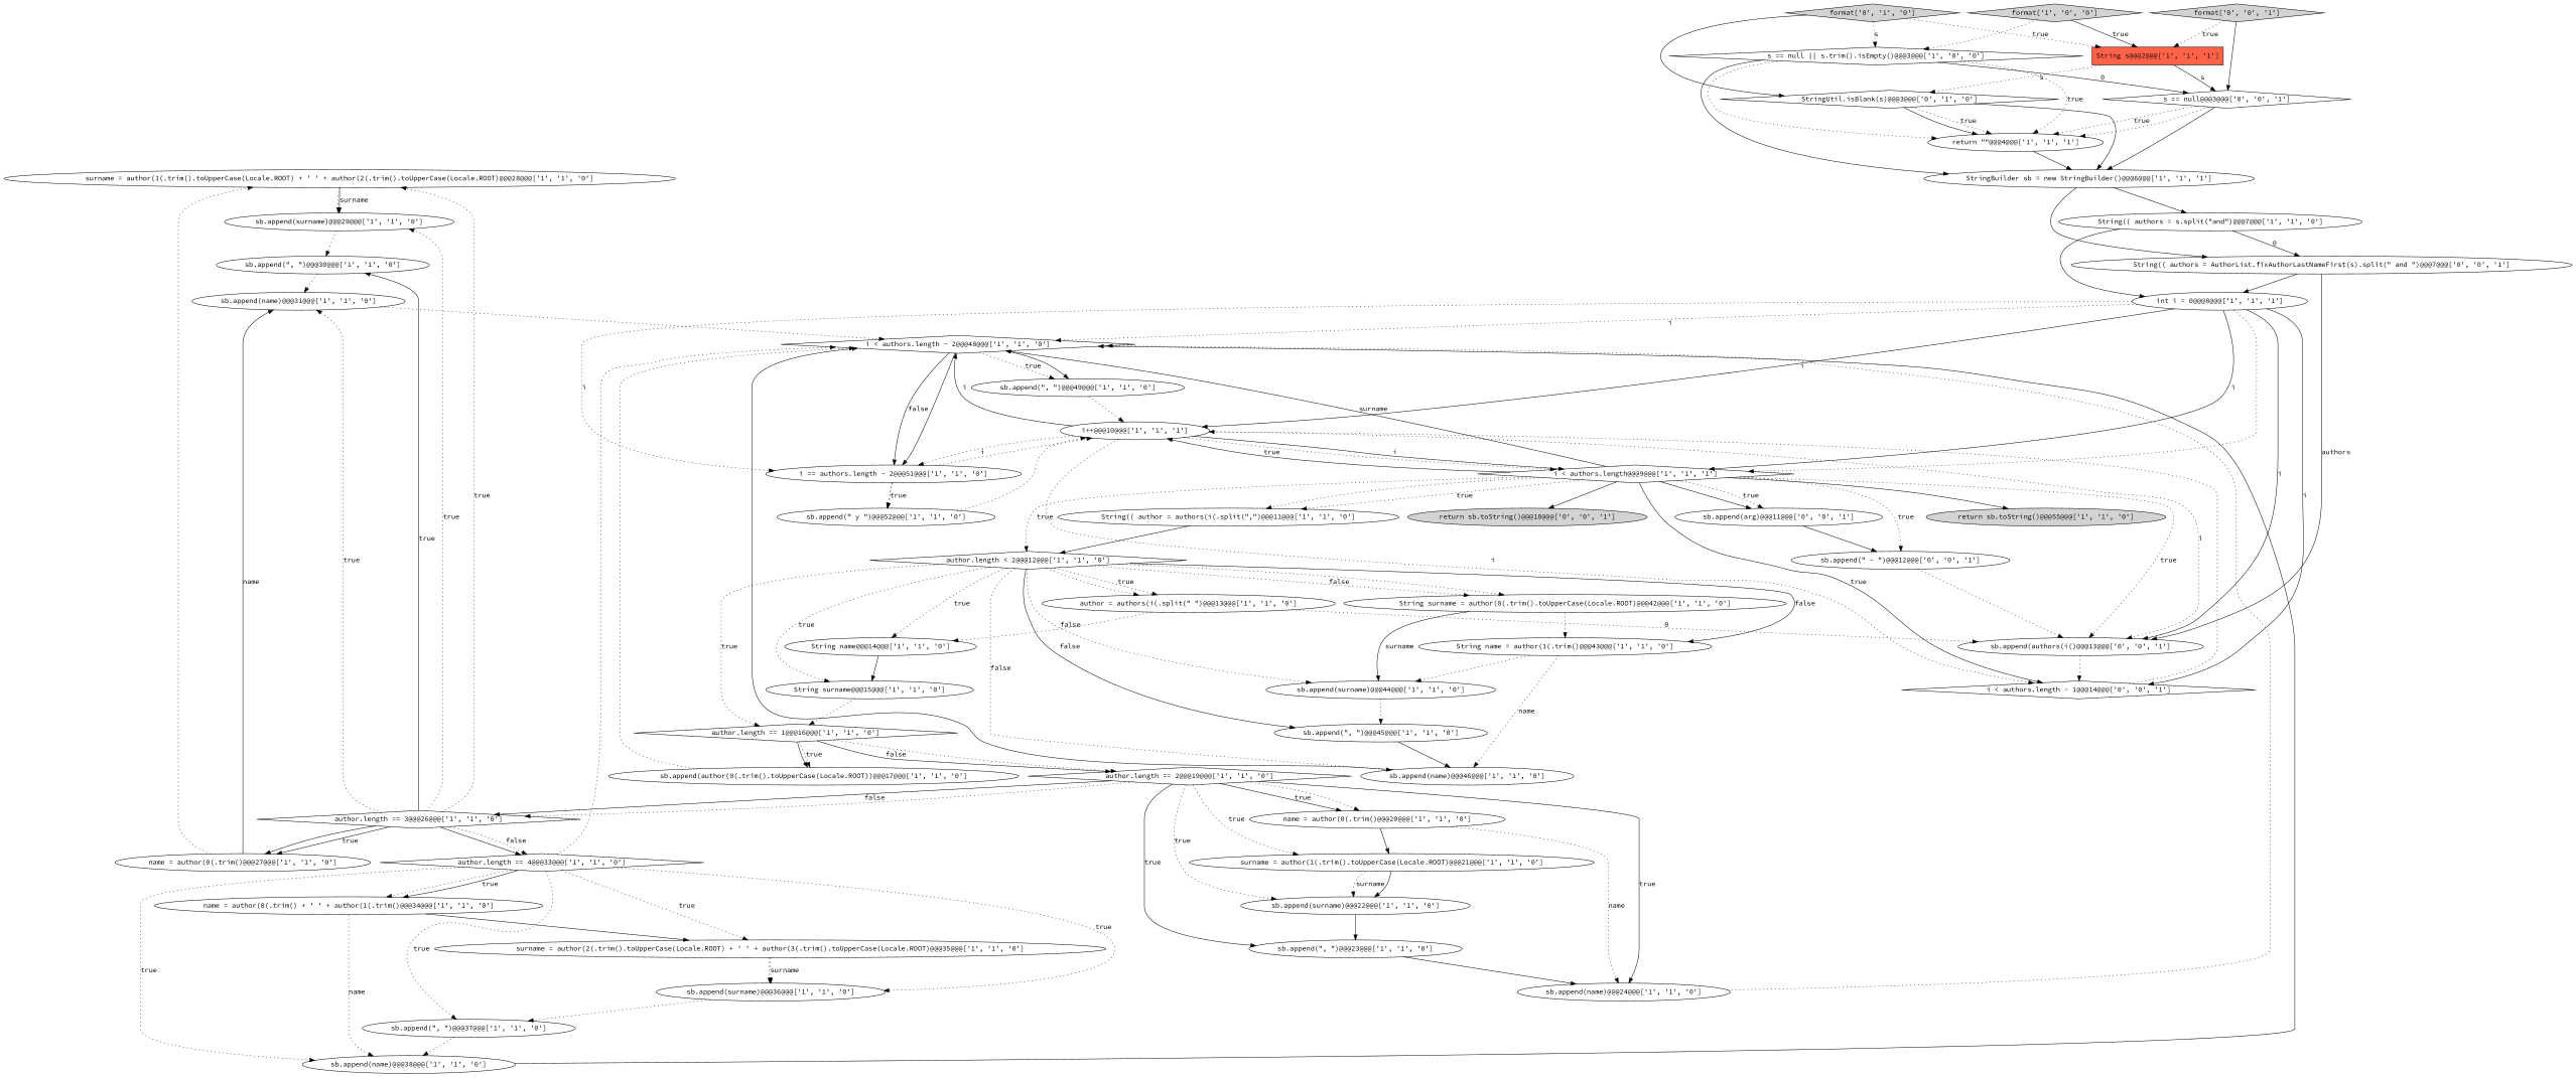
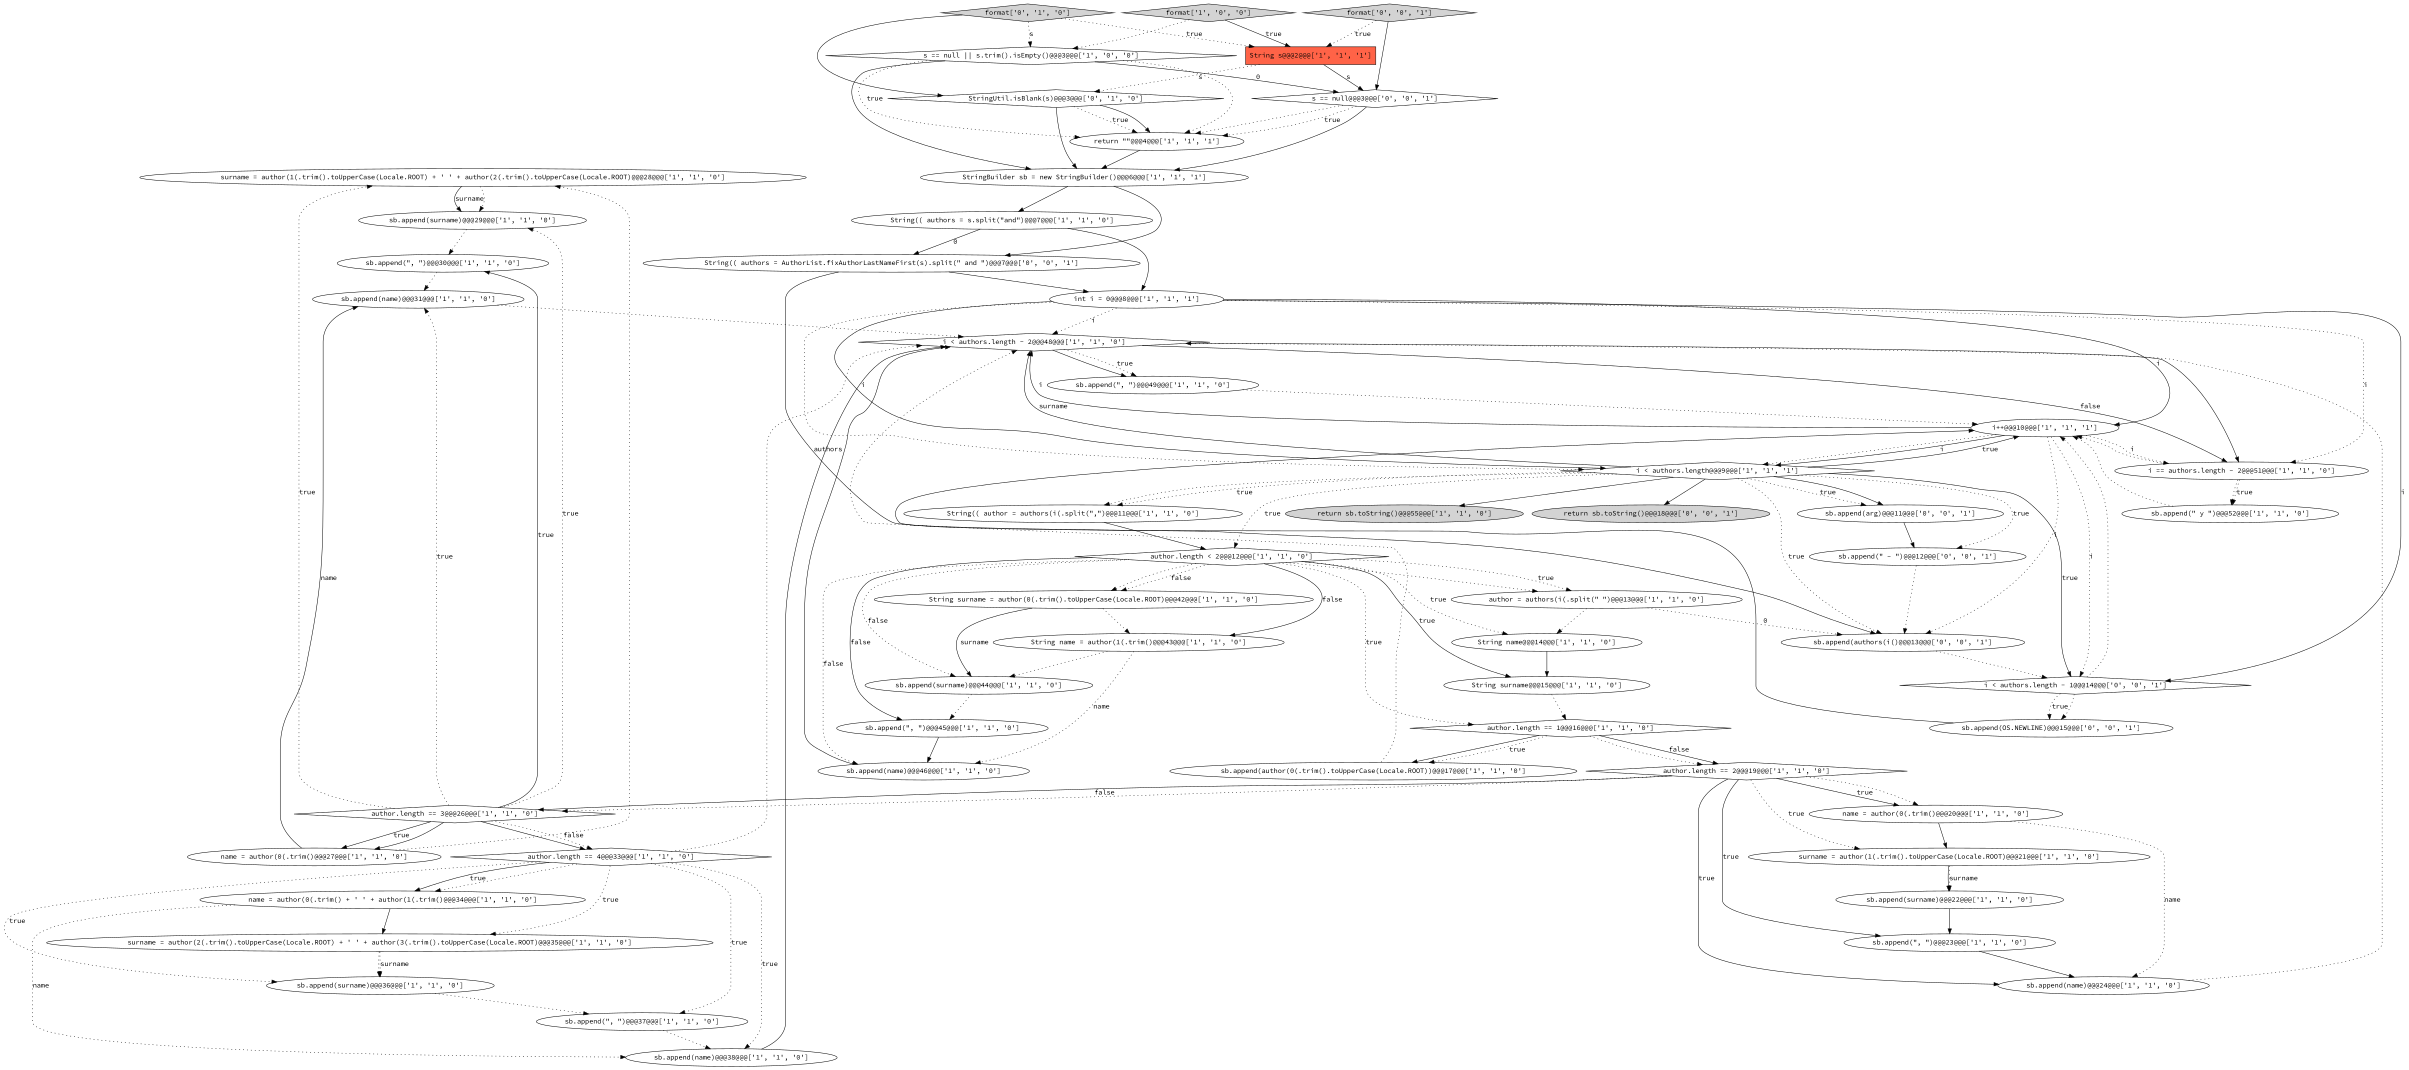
  digraph {
    fontname="Source Code Pro"
    node [fillcolor=white fontname="Source Code Pro" shape=ellipse style=filled]
    edge [fontname="Source Code Pro" style=dotted]
    n1 [label="surname = author(1(.trim().toUpperCase(Locale.ROOT) + ' ' + author(2(.trim().toUpperCase(Locale.ROOT)@@@28@@@['1', '1', '0']"]
    n2 [label="sb.append(surname)@@@29@@@['1', '1', '0']"]
    n3 [label="sb.append(\", \")@@@30@@@['1', '1', '0']"]
    n4 [label="sb.append(name)@@@31@@@['1', '1', '0']"]
    n5 [label="author.length == 4@@@33@@@['1', '1', '0']" shape=diamond]
    n6 [label="surname = author(2(.trim().toUpperCase(Locale.ROOT) + ' ' + author(3(.trim().toUpperCase(Locale.ROOT)@@@35@@@['1', '1', '0']"]
    n7 [label="sb.append(surname)@@@36@@@['1', '1', '0']"]
    n8 [label="sb.append(name)@@@38@@@['1', '1', '0']"]
    n9 [label="name = author(0(.trim() + ' ' + author(1(.trim()@@@34@@@['1', '1', '0']"]
    n10 [label="i < authors.length - 2@@@48@@@['1', '1', '0']" shape=diamond]
    n11 [label="sb.append(\", \")@@@37@@@['1', '1', '0']"]
    n12 [label="sb.append(\", \")@@@49@@@['1', '1', '0']"]
    n13 [label="i == authors.length - 2@@@51@@@['1', '1', '0']"]
    n14 [label="String(( authors = AuthorList.fixAuthorLastNameFirst(s).split(\" and \")@@@7@@@['0', '0', '1']"]
    n15 [label="sb.append(authors(i()@@@13@@@['0', '0', '1']"]
    n16 [label="int i = 0@@@8@@@['1', '1', '1']"]
    n17 [label="i < authors.length - 1@@@14@@@['0', '0', '1']" shape=diamond]
    n18 [label="i++@@@10@@@['1', '1', '1']"]
    n19 [label="i < authors.length@@@9@@@['1', '1', '1']" shape=diamond]
    n20 [label="String(( author = authors(i(.split(\",\")@@@11@@@['1', '1', '0']"]
    n21 [label="author.length < 2@@@12@@@['1', '1', '0']" shape=diamond]
    n22 [label="String name = author(1(.trim()@@@43@@@['1', '1', '0']"]
    n23 [label="sb.append(surname)@@@44@@@['1', '1', '0']"]
    n24 [label="sb.append(name)@@@46@@@['1', '1', '0']"]
    n25 [label="author.length == 1@@@16@@@['1', '1', '0']" shape=diamond]
    n26 [label="String name@@@14@@@['1', '1', '0']"]
    n27 [label="String surname@@@15@@@['1', '1', '0']"]
    n28 [label="sb.append(\", \")@@@45@@@['1', '1', '0']"]
    n29 [label="String surname = author(0(.trim().toUpperCase(Locale.ROOT)@@@42@@@['1', '1', '0']"]
    n30 [label="author = authors(i(.split(\" \")@@@13@@@['1', '1', '0']"]
    n31 [label="sb.append(author(0(.trim().toUpperCase(Locale.ROOT))@@@17@@@['1', '1', '0']"]
    n32 [fillcolor=lightgray label="return sb.toString()@@@55@@@['1', '1', '0']"]
    n33 [label="s == null@@@3@@@['0', '0', '1']" shape=diamond]
    n34 [label="StringBuilder sb = new StringBuilder()@@@6@@@['1', '1', '1']"]
    n35 [label="return \"\"@@@4@@@['1', '1', '1']"]
    n36 [label="String(( authors = s.split(\"and\")@@@7@@@['1', '1', '0']"]
    n37 [label="author.length == 2@@@19@@@['1', '1', '0']" shape=diamond]
    n38 [label="sb.append(name)@@@24@@@['1', '1', '0']"]
    n39 [label="author.length == 3@@@26@@@['1', '1', '0']" shape=diamond]
    n40 [label="sb.append(\", \")@@@23@@@['1', '1', '0']"]
    n41 [label="sb.append(surname)@@@22@@@['1', '1', '0']"]
    n42 [label="surname = author(1(.trim().toUpperCase(Locale.ROOT)@@@21@@@['1', '1', '0']"]
    n43 [label="name = author(0(.trim()@@@20@@@['1', '1', '0']"]
    n44 [fillcolor=lightgray label="format['0', '0', '1']" shape=diamond]
    n45 [fillcolor=tomato label="String s@@@2@@@['1', '1', '1']" shape=box]
    n46 [label="StringUtil.isBlank(s)@@@3@@@['0', '1', '0']" shape=diamond]
    n47 [label="name = author(0(.trim()@@@27@@@['1', '1', '0']"]
    n48 [label="s == null || s.trim().isEmpty()@@@3@@@['1', '0', '0']" shape=diamond]
+   n49 [label="sb.append(OS.NEWLINE)@@@15@@@['0', '0', '1']"]
    n50 [fillcolor=lightgray label="return sb.toString()@@@18@@@['0', '0', '1']"]
    n51 [label="sb.append(arg)@@@11@@@['0', '0', '1']"]
    n52 [label="sb.append(\" - \")@@@12@@@['0', '0', '1']"]
    n53 [label="sb.append(\" y \")@@@52@@@['1', '1', '0']"]
    n54 [fillcolor=lightgray label="format['1', '0', '0']" shape=diamond]
    n55 [fillcolor=lightgray label="format['0', '1', '0']" shape=diamond]
    n1 -> n2 [label=surname style=solid]
    n1 -> n2
    n2 -> n3
    n3 -> n4
    n4 -> n10
    n5 -> n6 [label=true]
    n5 -> n7 [label=true]
    n5 -> n8 [label=true]
    n5 -> n9
    n5 -> n9 [label=true style=solid]
    n5 -> n10
    n5 -> n11 [label=true]
    n6 -> n7 [label=surname]
    n6 -> n7
    n7 -> n11
    n8 -> n10 [style=solid]
    n9 -> n6 [style=solid]
    n9 -> n8 [label=name]
    n10 -> n12 [label=true]
    n10 -> n12 [style=solid]
    n10 -> n13 [style=solid]
    n10 -> n13 [label=false style=solid]
    n11 -> n8
    n12 -> n18
    n13 -> n18
    n13 -> n53 [label=true]
    n13 -> n53
    n14 -> n15 [label=authors style=solid]
    n14 -> n16 [style=solid]
    n15 -> n17
    n16 -> n10 [label=i]
    n16 -> n13 [label=i]
-   n16 -> n15 [label=i style=solid]
    n16 -> n17 [label=i style=solid]
    n16 -> n18 [label=i style=solid]
    n16 -> n19 [label=i style=solid]
    n16 -> n19
    n17 -> n18
+   n17 -> n49 [label=true]
+   n17 -> n49
    n18 -> n10 [label=i style=solid]
    n18 -> n13 [label=i]
    n18 -> n15 [label=i]
    n18 -> n17 [label=i]
    n18 -> n19
    n18 -> n19 [label=i style=solid]
    n19 -> n10 [label=surname style=solid]
    n19 -> n15 [label=true]
    n19 -> n17 [label=true style=solid]
    n19 -> n18 [label=true style=solid]
    n19 -> n20
    n19 -> n20 [label=true]
    n19 -> n21 [label=true]
    n19 -> n32 [style=solid]
    n19 -> n50 [style=solid]
    n19 -> n51 [label=true]
    n19 -> n51 [style=solid]
    n19 -> n52 [label=true]
    n20 -> n21 [style=solid]
    n21 -> n22 [label=false style=solid]
    n21 -> n23 [label=false]
    n21 -> n24 [label=false]
    n21 -> n25 [label=true]
    n21 -> n26 [label=true]
-   n21 -> n27 [label=true]
+   n21 -> n27 [label=true style=solid]
    n21 -> n28 [label=false style=solid]
    n21 -> n29 [label=false]
    n21 -> n29
    n21 -> n30 [label=true]
    n21 -> n30
    n22 -> n23
    n22 -> n24 [label=name]
    n23 -> n28
    n24 -> n10 [style=solid]
    n25 -> n31 [style=solid]
    n25 -> n31 [label=true]
    n25 -> n37
    n25 -> n37 [label=false style=solid]
    n26 -> n27 [style=solid]
    n27 -> n25
    n28 -> n24 [style=solid]
    n29 -> n22
    n29 -> n23 [label=surname style=solid]
    n30 -> n15 [label=0]
    n30 -> n26
    n31 -> n10
    n33 -> n34 [style=solid]
    n33 -> n35 [label=true]
    n33 -> n35
    n34 -> n14 [style=solid]
    n34 -> n36 [style=solid]
    n35 -> n34 [style=solid]
    n36 -> n14 [label=0 style=solid]
    n36 -> n16 [style=solid]
    n37 -> n38 [label=true style=solid]
    n37 -> n39
    n37 -> n39 [label=false style=solid]
    n37 -> n40 [label=true style=solid]
-   n37 -> n41 [label=true]
    n37 -> n42 [label=true]
    n37 -> n43 [label=true style=solid]
    n37 -> n43
    n38 -> n10
    n39 -> n1 [label=true]
    n39 -> n2 [label=true]
    n39 -> n3 [label=true style=solid]
    n39 -> n4 [label=true]
    n39 -> n5 [style=solid]
    n39 -> n5 [label=false]
    n39 -> n47 [label=true style=solid]
    n39 -> n47 [style=solid]
    n40 -> n38 [style=solid]
    n41 -> n40 [style=solid]
    n42 -> n41 [label=surname]
    n42 -> n41 [style=solid]
    n43 -> n38 [label=name]
    n43 -> n42 [style=solid]
    n44 -> n33 [style=solid]
    n44 -> n45 [label=true]
    n45 -> n33 [label=s style=solid]
    n45 -> n46 [label=s]
    n46 -> n34 [style=solid]
    n46 -> n35 [label=true]
    n46 -> n35 [style=solid]
    n47 -> n1
    n47 -> n4 [label=name style=solid]
    n48 -> n33 [label=0 style=solid]
    n48 -> n34 [style=solid]
    n48 -> n35 [label=true]
    n48 -> n35
+   n49 -> n18 [style=solid]
    n51 -> n52 [style=solid]
    n52 -> n15
    n53 -> n18
    n54 -> n45 [label=true style=solid]
    n54 -> n48
    n55 -> n45 [label=true]
    n55 -> n46 [style=solid]
    n55 -> n48 [label=s]
  }
